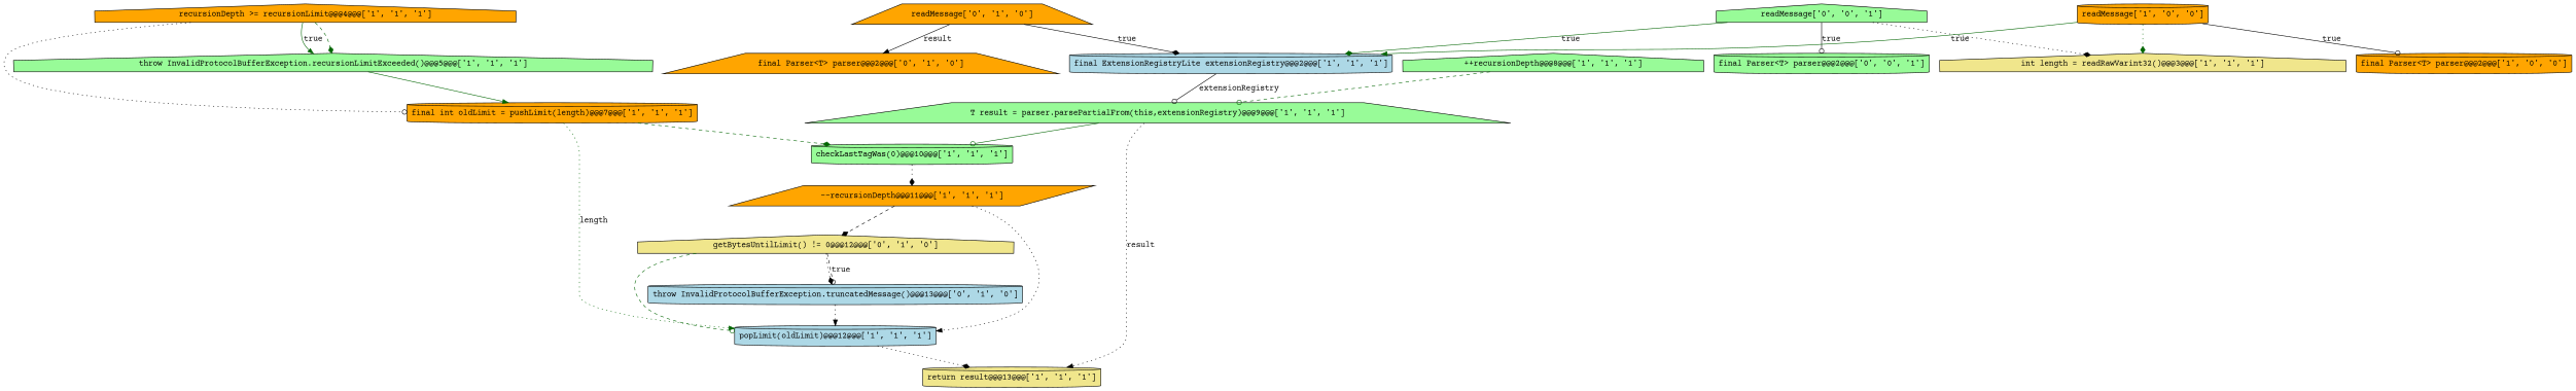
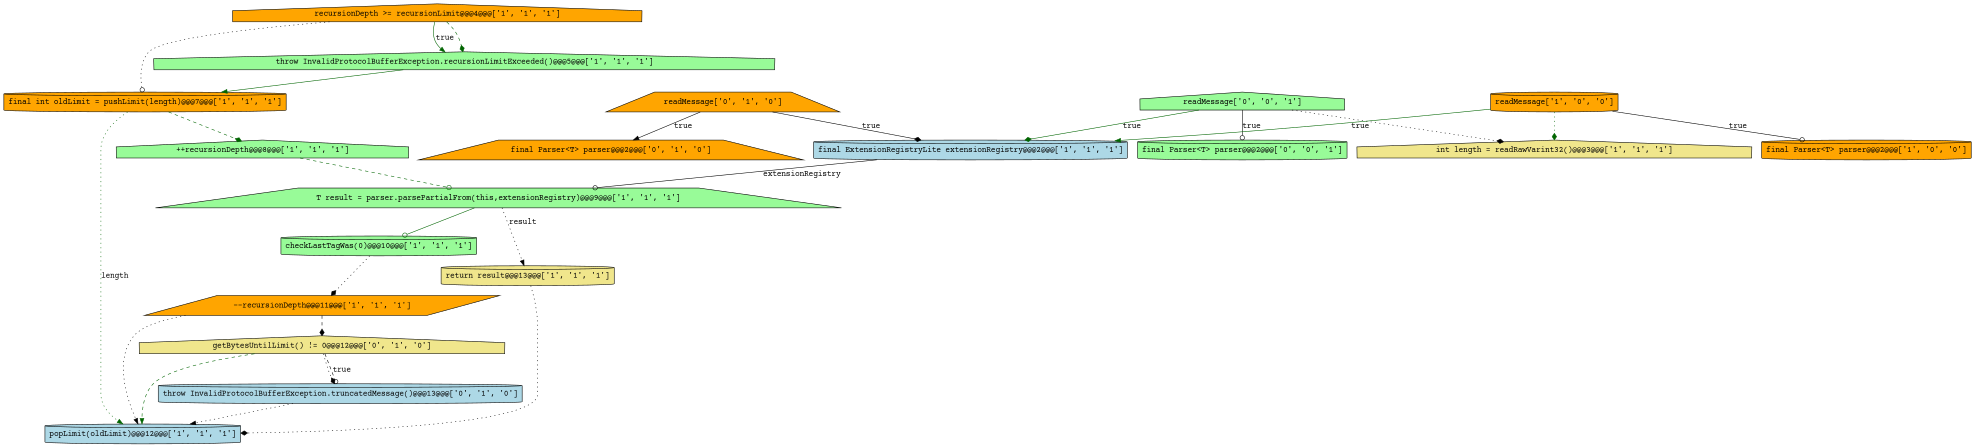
  digraph {
    fontname="Courier Prime"
    node [fillcolor=orange fontname="Courier Prime" shape=cylinder style=filled]
    edge [arrowhead=diamond color=black fontname="Courier Prime" style=dotted]
    n1 [label="final Parser<T> parser@@@2@@@['0', '1', '0']" shape=trapezium]
    n2 [label="recursionDepth >= recursionLimit@@@4@@@['1', '1', '1']" shape=house]
    n3 [label="final int oldLimit = pushLimit(length)@@@7@@@['1', '1', '1']"]
    n4 [fillcolor=palegreen label="throw InvalidProtocolBufferException.recursionLimitExceeded()@@@5@@@['1', '1', '1']" shape=house]
    n5 [fillcolor=palegreen label="++recursionDepth@@@8@@@['1', '1', '1']" shape=house]
    n6 [fillcolor=lightblue label="popLimit(oldLimit)@@@12@@@['1', '1', '1']"]
    n7 [label="final Parser<T> parser@@@2@@@['1', '0', '0']"]
    n8 [fillcolor=lightblue label="final ExtensionRegistryLite extensionRegistry@@@2@@@['1', '1', '1']"]
    n9 [fillcolor=palegreen label="T result = parser.parsePartialFrom(this,extensionRegistry)@@@9@@@['1', '1', '1']" shape=trapezium]
    n10 [fillcolor=palegreen label="checkLastTagWas(0)@@@10@@@['1', '1', '1']"]
    n11 [fillcolor=khaki label="return result@@@13@@@['1', '1', '1']"]
    n12 [label="--recursionDepth@@@11@@@['1', '1', '1']" shape=parallelogram]
    n13 [fillcolor=lightblue label="throw InvalidProtocolBufferException.truncatedMessage()@@@13@@@['0', '1', '0']"]
    n14 [fillcolor=palegreen label="final Parser<T> parser@@@2@@@['0', '0', '1']"]
    n15 [fillcolor=khaki label="getBytesUntilLimit() != 0@@@12@@@['0', '1', '0']" shape=house]
    n16 [fillcolor=khaki label="int length = readRawVarint32()@@@3@@@['1', '1', '1']" shape=house]
    n17 [label="readMessage['0', '1', '0']" shape=trapezium]
    n18 [fillcolor=palegreen label="readMessage['0', '0', '1']" shape=house]
    n19 [label="readMessage['1', '0', '0']"]
    n2 -> n3 [arrowhead=odot]
    n2 -> n4 [color=darkgreen style=dashed]
    n2 -> n4 [arrowhead=normal color=darkgreen label=true style=solid]
-   n3 -> n10 [color=darkgreen style=dashed]
+   n3 -> n5 [color=darkgreen style=dashed]
    n3 -> n6 [arrowhead=normal color=darkgreen label=length]
    n4 -> n3 [arrowhead=normal color=darkgreen style=solid]
    n5 -> n9 [arrowhead=odot color=darkgreen style=dashed]
-   n6 -> n11
+   n11 -> n6
    n8 -> n9 [arrowhead=odot label=extensionRegistry style=solid]
    n9 -> n10 [arrowhead=odot color=darkgreen style=solid]
    n9 -> n11 [arrowhead=normal label=result]
    n10 -> n12
    n12 -> n6 [arrowhead=normal]
    n12 -> n15 [style=dashed]
    n13 -> n6 [arrowhead=normal]
-   n15 -> n6 [arrowhead=odot color=darkgreen style=dashed]
+   n15 -> n6 [arrowhead=normal color=darkgreen style=dashed]
    n15 -> n13
    n15 -> n13 [arrowhead=odot label=true style=dashed]
-   n17 -> n1 [arrowhead=normal label=result style=solid]
+   n17 -> n1 [arrowhead=normal label=true style=solid]
    n17 -> n8 [label=true style=solid]
    n18 -> n8 [color=darkgreen label=true style=solid]
    n18 -> n14 [arrowhead=odot label=true style=solid]
    n18 -> n16
    n19 -> n7 [arrowhead=odot label=true style=solid]
    n19 -> n8 [arrowhead=normal color=darkgreen label=true style=solid]
    n19 -> n16 [color=darkgreen]
  }
